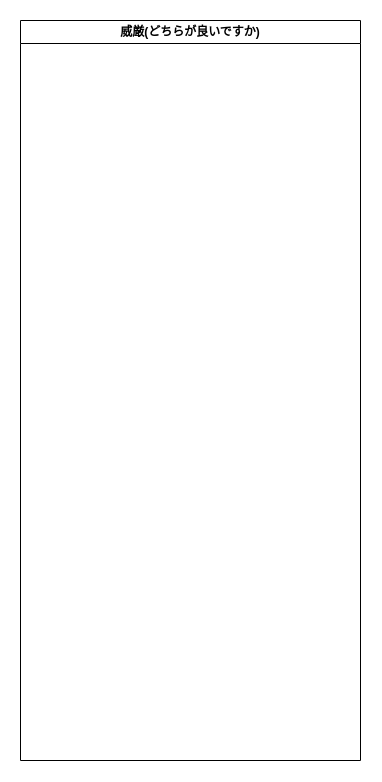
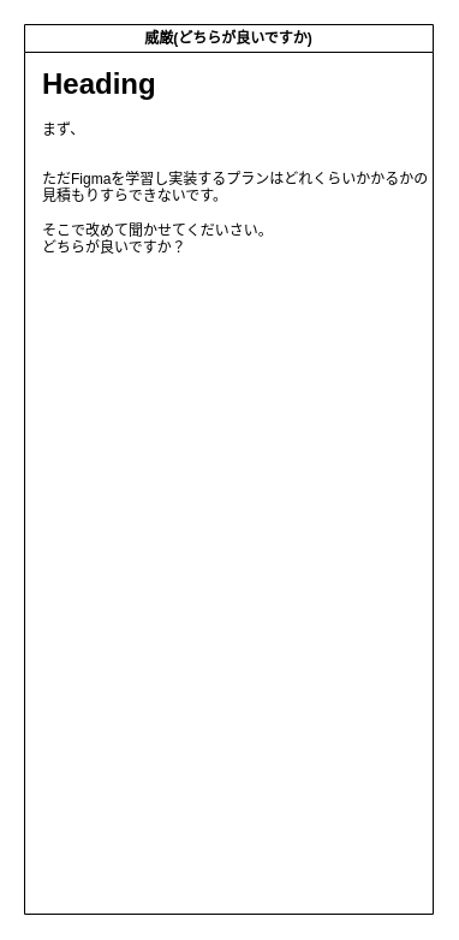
  <mxCell id="0" />
  <mxCell id="1" parent="0" />
  <mxCell id="2" value="威厳(どちらが良いですか)" style="swimlane;whiteSpace=wrap;html=1;" vertex="1" parent="1"><mxGeometry x="20" y="20" width="340" height="740" as="geometry" /></mxCell>
+ <mxCell id="3" value="&lt;h1&gt;Heading&lt;/h1&gt;&lt;p&gt;まず、&lt;/p&gt;&lt;p&gt;&lt;br&gt;ただFigmaを学習し実装するプランはどれくらいかかるかの見積もりすらできないです。&lt;br&gt;&lt;br&gt;そこで改めて聞かせてくだいさい。&lt;br&gt;どちらが良いですか？&lt;br&gt;&lt;br&gt;&lt;/p&gt;&lt;p&gt;&lt;br&gt;&lt;/p&gt;" style="text;html=1;strokeColor=none;fillColor=none;spacing=5;spacingTop=-20;whiteSpace=wrap;overflow=hidden;rounded=0;" vertex="1" parent="2"><mxGeometry x="10" y="30" width="330" height="700" as="geometry" /></mxCell>
